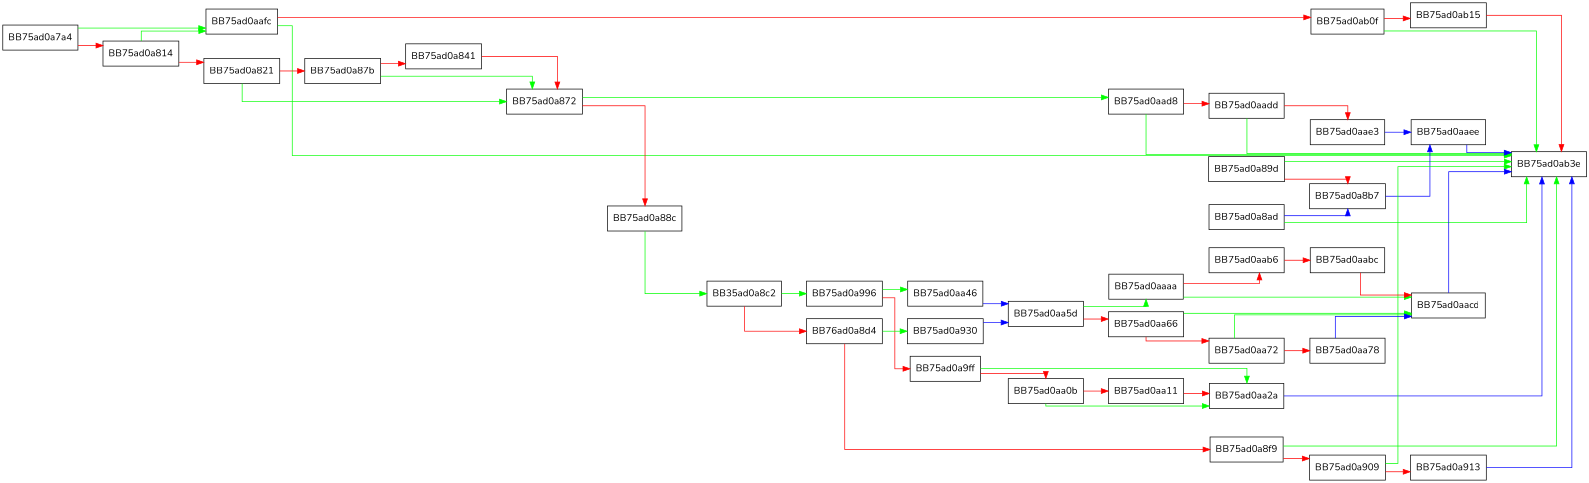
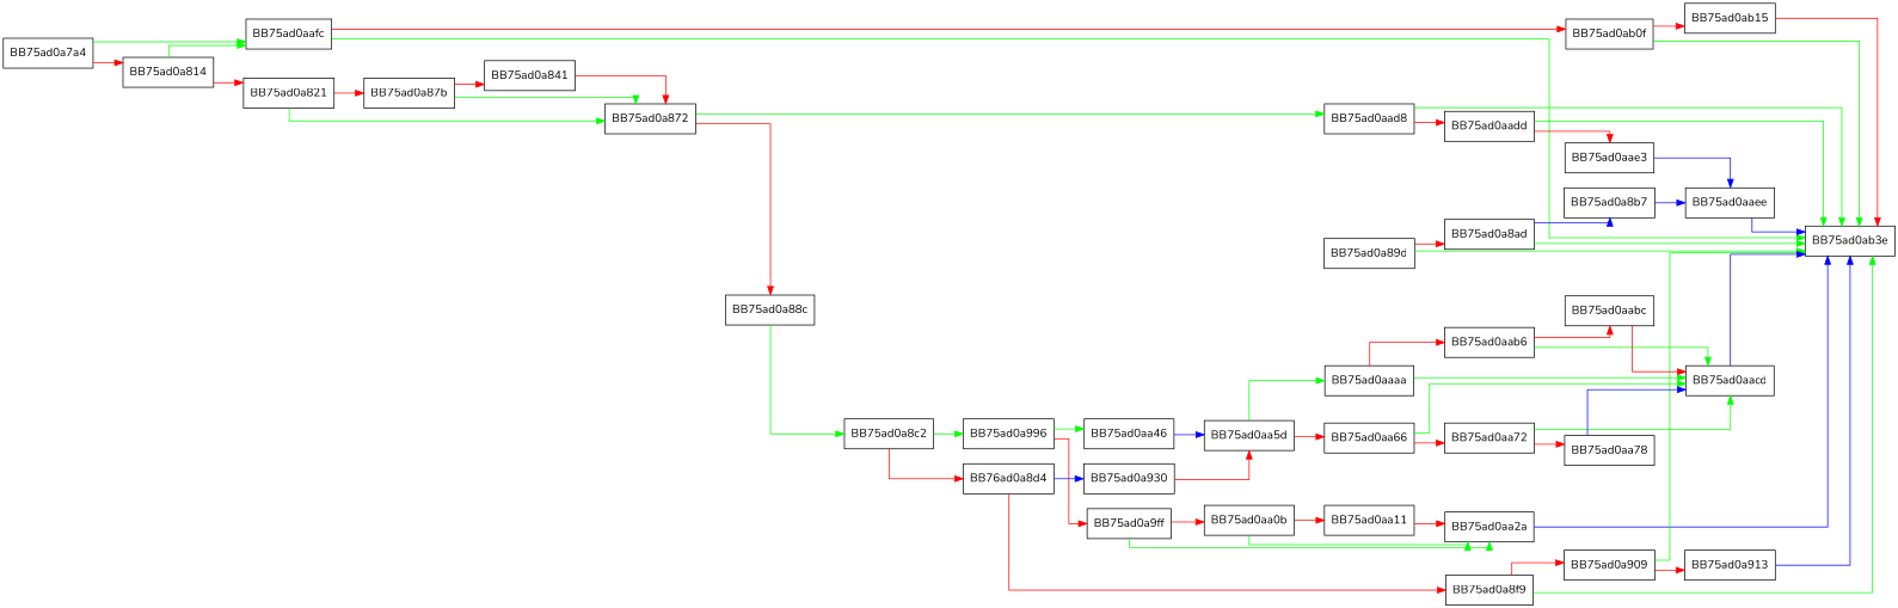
  digraph {
    fontname=Nunito
    rankdir=LR
    splines=ortho
    node [fontname=Nunito shape=box]
    edge [color=red fontname=Nunito]
    BB75ad0a7a4
    BB75ad0aafc
    BB75ad0a814
    BB75ad0ab3e
    BB75ad0ab0f
    BB75ad0a821
    BB75ad0ab15
    BB75ad0a872
    n9 [label=BB75ad0a87b]
    BB75ad0aad8
    BB75ad0a88c
    BB75ad0a841
    BB75ad0aadd
-   BB75ad0a8c2 [label=BB35ad0a8c2]
+   BB75ad0a8c2
    BB75ad0aae3
    BB75ad0a996
    n17 [label=BB76ad0a8d4]
    BB75ad0a89d
    BB75ad0a8ad
    BB75ad0aa46
    BB75ad0a9ff
    BB75ad0a930
    BB75ad0a8f9
    BB75ad0a8b7
    BB75ad0aaee
    BB75ad0aa5d
    BB75ad0aa2a
    BB75ad0aa0b
    BB75ad0a909
    BB75ad0aaaa
    BB75ad0aa66
    BB75ad0a913
    BB75ad0aacd
    BB75ad0aab6
    BB75ad0aa72
    BB75ad0aa11
    BB75ad0aabc
    BB75ad0aa78
    BB75ad0a7a4 -> BB75ad0aafc [color=green]
    BB75ad0a7a4 -> BB75ad0a814
    BB75ad0aafc -> BB75ad0ab3e [color=green]
    BB75ad0aafc -> BB75ad0ab0f
    BB75ad0a814 -> BB75ad0aafc [color=green]
    BB75ad0a814 -> BB75ad0a821
    BB75ad0ab0f -> BB75ad0ab3e [color=green]
    BB75ad0ab0f -> BB75ad0ab15
    BB75ad0a821 -> BB75ad0a872 [color=green]
    BB75ad0a821 -> n9
    BB75ad0ab15 -> BB75ad0ab3e
    BB75ad0a872 -> BB75ad0aad8 [color=green]
    BB75ad0a872 -> BB75ad0a88c
    n9 -> BB75ad0a872 [color=green]
    n9 -> BB75ad0a841
    BB75ad0aad8 -> BB75ad0ab3e [color=green]
    BB75ad0aad8 -> BB75ad0aadd
    BB75ad0a88c -> BB75ad0a8c2 [color=green]
    BB75ad0a841 -> BB75ad0a872
    BB75ad0aadd -> BB75ad0ab3e [color=green]
    BB75ad0aadd -> BB75ad0aae3
    BB75ad0a8c2 -> BB75ad0a996 [color=green]
    BB75ad0a8c2 -> n17
    BB75ad0aae3 -> BB75ad0aaee [color=blue]
    BB75ad0a996 -> BB75ad0aa46 [color=green]
    BB75ad0a996 -> BB75ad0a9ff
-   n17 -> BB75ad0a930 [color=green]
+   n17 -> BB75ad0a930 [color=blue]
    n17 -> BB75ad0a8f9
    BB75ad0a89d -> BB75ad0ab3e [color=green]
-   BB75ad0a89d -> BB75ad0a8b7
+   BB75ad0a89d -> BB75ad0a8ad
    BB75ad0a8ad -> BB75ad0ab3e [color=green]
    BB75ad0a8ad -> BB75ad0a8b7 [color=blue]
    BB75ad0aa46 -> BB75ad0aa5d [color=blue]
    BB75ad0a9ff -> BB75ad0aa2a [color=green]
    BB75ad0a9ff -> BB75ad0aa0b
-   BB75ad0a930 -> BB75ad0aa5d [color=blue]
+   BB75ad0a930 -> BB75ad0aa5d
    BB75ad0a8f9 -> BB75ad0ab3e [color=green]
    BB75ad0a8f9 -> BB75ad0a909
    BB75ad0a8b7 -> BB75ad0aaee [color=blue]
    BB75ad0aaee -> BB75ad0ab3e [color=blue]
    BB75ad0aa5d -> BB75ad0aaaa [color=green]
    BB75ad0aa5d -> BB75ad0aa66
    BB75ad0aa2a -> BB75ad0ab3e [color=blue]
    BB75ad0aa0b -> BB75ad0aa2a [color=green]
    BB75ad0aa0b -> BB75ad0aa11
    BB75ad0a909 -> BB75ad0ab3e [color=green]
    BB75ad0a909 -> BB75ad0a913
    BB75ad0aaaa -> BB75ad0aacd [color=green]
    BB75ad0aaaa -> BB75ad0aab6
    BB75ad0aa66 -> BB75ad0aacd [color=green]
    BB75ad0aa66 -> BB75ad0aa72
    BB75ad0a913 -> BB75ad0ab3e [color=blue]
    BB75ad0aacd -> BB75ad0ab3e [color=blue]
+   BB75ad0aab6 -> BB75ad0aacd [color=green]
    BB75ad0aab6 -> BB75ad0aabc
    BB75ad0aa72 -> BB75ad0aacd [color=green]
    BB75ad0aa72 -> BB75ad0aa78
    BB75ad0aa11 -> BB75ad0aa2a
    BB75ad0aabc -> BB75ad0aacd
    BB75ad0aa78 -> BB75ad0aacd [color=blue]
  }
